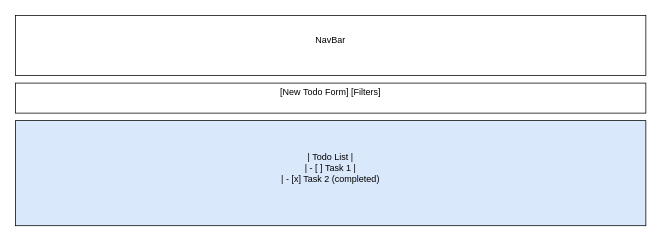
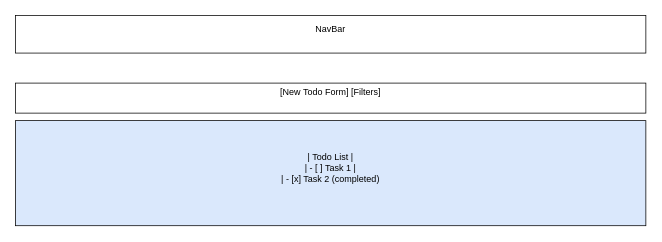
  <mxCell id="0" />
  <mxCell id="1" parent="0" />
- <mxCell id="2" value="&#10;NavBar    &#10;&#10;" style="rounded=0;whiteSpace=wrap;html=1;" vertex="1" parent="1"><mxGeometry y="20" width="840" height="80" as="geometry" x="20" /></mxCell>
+ <mxCell id="2" value="&#10;NavBar    &#10;&#10;" style="rounded=0;whiteSpace=wrap;html=1;" vertex="1" parent="1"><mxGeometry x="20" y="20" width="840" height="50" as="geometry" /></mxCell>
  <mxCell id="3" value="&#10; [New Todo Form]    [Filters]  &#10;&#10;" style="rounded=0;whiteSpace=wrap;html=1;" vertex="1" parent="1"><mxGeometry y="110" width="840" height="40" as="geometry" x="20" /></mxCell>
  <mxCell id="4" value="&#10;|          Todo List             |&#10;| - [ ] Task 1                   |&#10;&lt;span class=&quot;hljs-section&quot;&gt;| - [x] Task 2 (completed) &lt;/span&gt;&#10;&#10;" style="rounded=0;whiteSpace=wrap;html=1;fillColor=#dae8fc;" vertex="1" parent="1"><mxGeometry y="160" width="840" height="140" as="geometry" x="20" /></mxCell>
